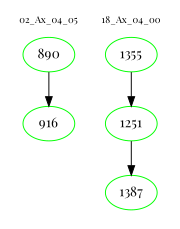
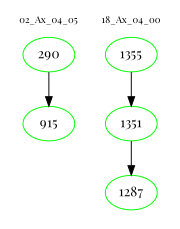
  digraph {
    fontname="Playfair Display"
    node [color=green fontname="Playfair Display"]
    edge [color=black fontname="Playfair Display"]
-   n1 [label=890]
-   n2 [label=916]
+   n1 [label=290]
+   n2 [label=915]
    n3 [label=1355]
-   n4 [label=1251]
-   n5 [label=1387]
+   n4 [label=1351]
+   n5 [label=1287]
    subgraph cluster_1 {
      color=white
      fontsize=10
      label="02_Ax_04_05"
      n1
      n2
    }
    subgraph cluster_2 {
      color=white
      fontsize=10
      label="18_Ax_04_00"
      n3
      n4
      n5
    }
    n1 -> n2
    n3 -> n4
    n4 -> n5
  }
